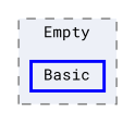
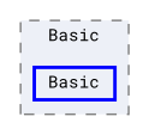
  digraph {
    compound=true
    rankdir=LR
    fontname="Roboto Mono"
    n1 [color=blue fillcolor="#edf0f7" fontname="Roboto Mono" fontsize=10 height=0.2 label=Basic shape=box style="filled,bold" width=0.4]
    subgraph cluster_1 {
      bgcolor="#edf0f7"
      fontsize=10
-     label=Empty
+     label=Basic
      pencolor=grey50
      style="filled,dashed"
      n1
    }
  }
